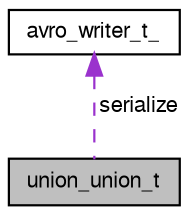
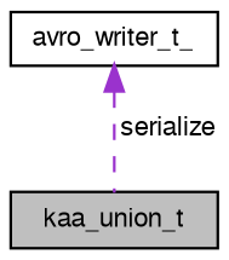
  digraph {
    node [color=black fontname=FreeSans fontsize=10 shape=record]
-   n1 [fillcolor=grey75 fontcolor=black height=0.2 label=union_union_t style=filled width=0.4]
+   n1 [fillcolor=grey75 fontcolor=black height=0.2 label=kaa_union_t style=filled width=0.4]
    n2 [height=0.2 label=avro_writer_t_ width=0.4]
    n2 -> n1 [color=darkorchid3 dir=back fontname=FreeSans fontsize=10 label=" serialize" labelfontname=FreeSans labelfontsize=10 style=dashed]
  }
